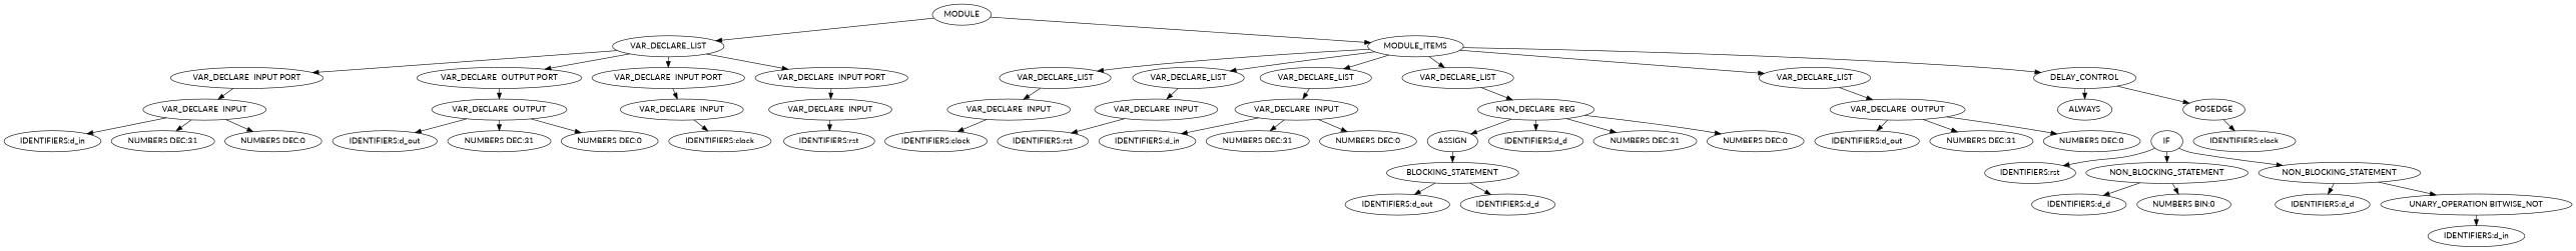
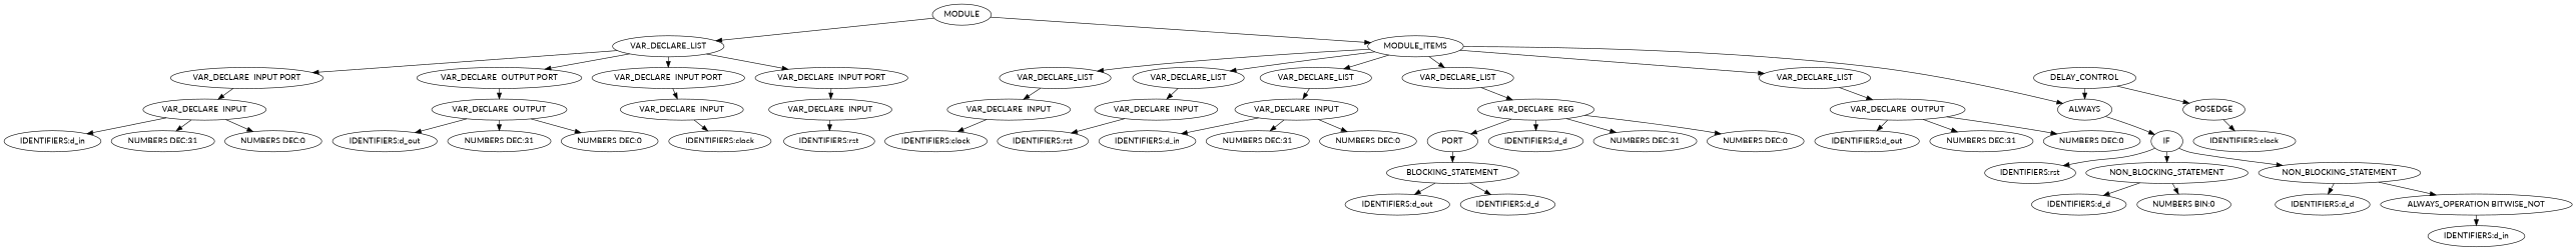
  digraph {
    fontname=Lato
    ranksep=.25
    node [fontname=Lato]
    edge [fontname=Lato]
    n1 [label=MODULE]
    n2 [label=VAR_DECLARE_LIST]
    n3 [label=MODULE_ITEMS]
    n4 [label="VAR_DECLARE  INPUT PORT"]
    n5 [label="VAR_DECLARE  OUTPUT PORT"]
    n6 [label="VAR_DECLARE  INPUT PORT"]
    n7 [label="VAR_DECLARE  INPUT PORT"]
    n8 [label=VAR_DECLARE_LIST]
    n9 [label=VAR_DECLARE_LIST]
    n10 [label=VAR_DECLARE_LIST]
    n11 [label=VAR_DECLARE_LIST]
    n12 [label=VAR_DECLARE_LIST]
    n13 [label=ALWAYS]
    n14 [label="VAR_DECLARE  INPUT"]
    n15 [label="VAR_DECLARE  OUTPUT"]
    n16 [label="VAR_DECLARE  INPUT"]
    n17 [label="VAR_DECLARE  INPUT"]
    n18 [label="IDENTIFIERS:d_in"]
    n19 [label="NUMBERS DEC:31"]
    n20 [label="NUMBERS DEC:0"]
    n21 [label="IDENTIFIERS:d_out"]
    n22 [label="NUMBERS DEC:31"]
    n23 [label="NUMBERS DEC:0"]
    n24 [label="IDENTIFIERS:clock"]
    n25 [label="IDENTIFIERS:rst"]
    n26 [label="VAR_DECLARE  INPUT"]
    n27 [label="VAR_DECLARE  INPUT"]
    n28 [label="VAR_DECLARE  INPUT"]
-   n29 [label="NON_DECLARE  REG"]
+   n29 [label="VAR_DECLARE  REG"]
    n30 [label="VAR_DECLARE  OUTPUT"]
    n31 [label=IF]
-   n32 [label=ASSIGN]
+   n32 [label=PORT]
    n33 [label=BLOCKING_STATEMENT]
    n34 [label="IDENTIFIERS:clock"]
    n35 [label="IDENTIFIERS:rst"]
    n36 [label="IDENTIFIERS:d_in"]
    n37 [label="NUMBERS DEC:31"]
    n38 [label="NUMBERS DEC:0"]
    n39 [label="IDENTIFIERS:d_d"]
    n40 [label="NUMBERS DEC:31"]
    n41 [label="NUMBERS DEC:0"]
    n42 [label="IDENTIFIERS:d_out"]
    n43 [label="NUMBERS DEC:31"]
    n44 [label="NUMBERS DEC:0"]
    n45 [label=DELAY_CONTROL]
    n46 [label=POSEDGE]
    n47 [label="IDENTIFIERS:rst"]
    n48 [label=NON_BLOCKING_STATEMENT]
    n49 [label=NON_BLOCKING_STATEMENT]
    n50 [label="IDENTIFIERS:clock"]
    n51 [label="IDENTIFIERS:d_d"]
    n52 [label="NUMBERS BIN:0"]
    n53 [label="IDENTIFIERS:d_d"]
-   n54 [label="UNARY_OPERATION BITWISE_NOT"]
+   n54 [label="ALWAYS_OPERATION BITWISE_NOT"]
    n55 [label="IDENTIFIERS:d_in"]
    n56 [label="IDENTIFIERS:d_out"]
    n57 [label="IDENTIFIERS:d_d"]
    n1 -> n2
    n1 -> n3
    n2 -> n4
    n2 -> n5
    n2 -> n6
    n2 -> n7
    n3 -> n8
    n3 -> n9
    n3 -> n10
    n3 -> n11
    n3 -> n12
-   n3 -> n45
+   n3 -> n13
    n4 -> n14
    n5 -> n15
    n6 -> n16
    n7 -> n17
    n8 -> n26
    n9 -> n27
    n10 -> n28
    n11 -> n29
    n12 -> n30
+   n13 -> n31
    n14 -> n18
    n14 -> n19
    n14 -> n20
    n15 -> n21
    n15 -> n22
    n15 -> n23
    n16 -> n24
    n17 -> n25
    n26 -> n34
    n27 -> n35
    n28 -> n36
    n28 -> n37
    n28 -> n38
    n29 -> n32
    n29 -> n39
    n29 -> n40
    n29 -> n41
    n30 -> n42
    n30 -> n43
    n30 -> n44
    n31 -> n47
    n31 -> n48
    n31 -> n49
    n32 -> n33
    n33 -> n56
    n33 -> n57
    n45 -> n13
    n45 -> n46
    n46 -> n50
    n48 -> n51
    n48 -> n52
    n49 -> n53
    n49 -> n54
    n54 -> n55
  }
